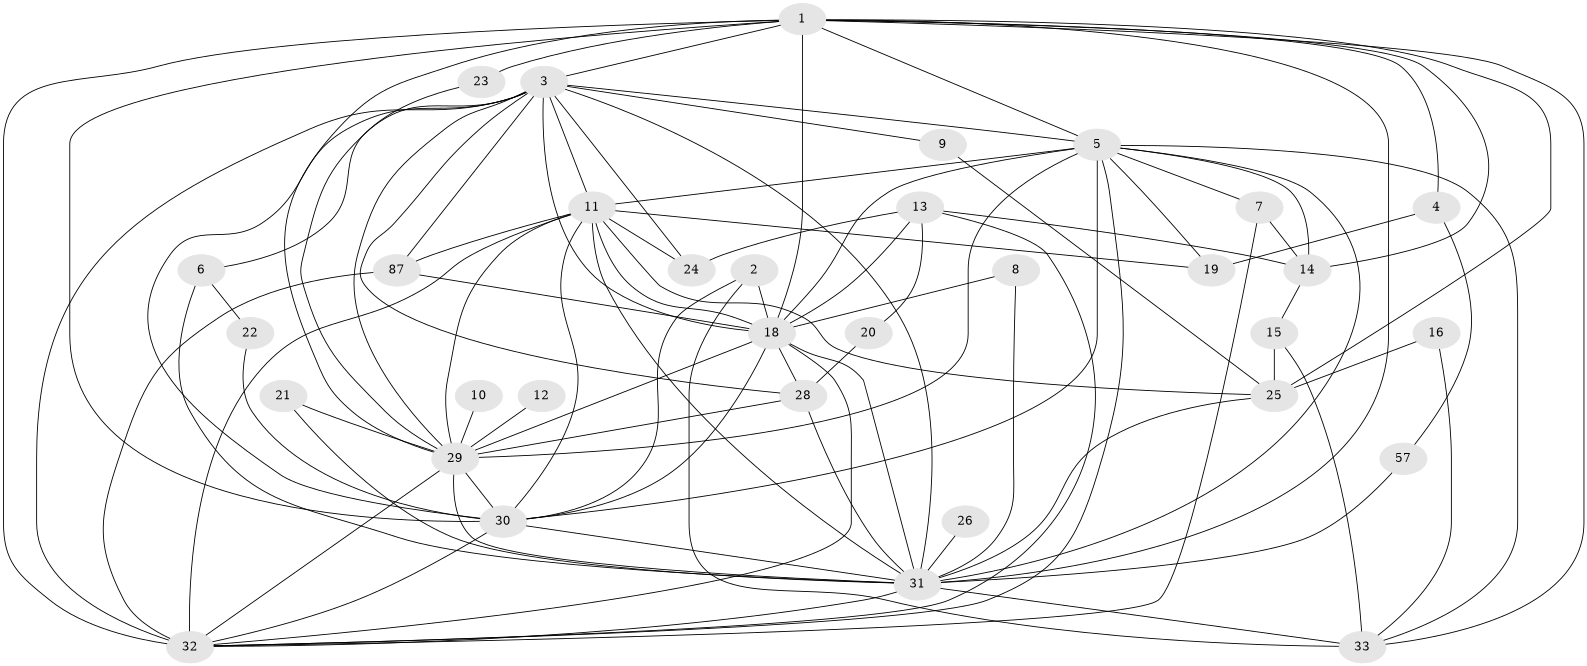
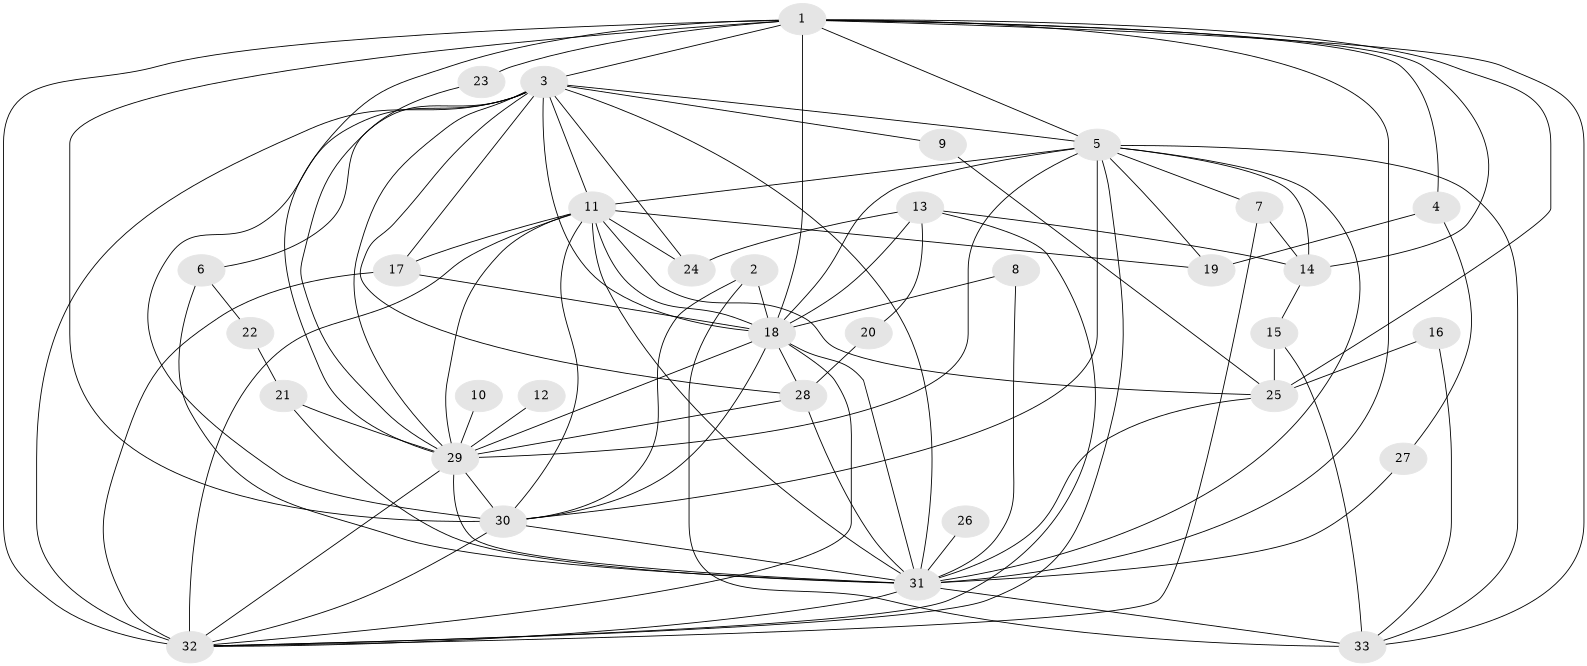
  graph {
    node [color=gray90 style=filled]
    edge [weight=1.0]
    1
    3
    4
    5
    14
    18
    23
    25
    29
    30
    31
    32
    33
    11
    6
    9
-   17 [label=87]
+   17
    24
    28
    19
-   27 [label=57]
+   27
    7
    15
    2
    22
    8
    10
    12
    13
    20
    16
    21
    26
    1 -- 3 [weight=2.0]
    1 -- 4
    1 -- 5 [weight=2.0]
    1 -- 14 [weight=2.0]
    1 -- 18 [weight=3.0]
    1 -- 23 [weight=2.0]
    1 -- 25 [weight=2.0]
    1 -- 29 [weight=3.0]
    1 -- 30 [weight=2.0]
    1 -- 31 [weight=3.0]
    1 -- 32 [weight=4.0]
    1 -- 33
    3 -- 5
    3 -- 18 [weight=2.0]
    3 -- 29
    3 -- 30
    3 -- 31
    3 -- 32
    3 -- 11
    3 -- 6
    3 -- 9
    3 -- 17
    3 -- 24
    3 -- 28 [weight=2.0]
    4 -- 19
    4 -- 27
    5 -- 14
    5 -- 18 [weight=2.0]
    5 -- 29
    5 -- 30 [weight=2.0]
    5 -- 31
    5 -- 32
    5 -- 33
    5 -- 11
    5 -- 19
    5 -- 7
    14 -- 15
    18 -- 29 [weight=2.0]
    18 -- 30
    18 -- 31 [weight=2.0]
    18 -- 32
    18 -- 28
    23 -- 29
    25 -- 31
    29 -- 30 [weight=2.0]
    29 -- 31
    29 -- 32
    30 -- 31 [weight=2.0]
    30 -- 32
    31 -- 32
    31 -- 33 [weight=2.0]
    11 -- 18
    11 -- 25
    11 -- 29
    11 -- 30
    11 -- 31
    11 -- 32
    11 -- 17
    11 -- 24
    11 -- 19
    6 -- 31
    6 -- 22
    9 -- 25
    17 -- 18
    17 -- 32
    28 -- 29
    28 -- 31
    27 -- 31
    7 -- 14
    7 -- 32
    15 -- 25
    15 -- 33
    2 -- 18
    2 -- 30
    2 -- 33
-   22 -- 30 [weight=2.0]
+   22 -- 21 [weight=2.0]
    8 -- 18
    8 -- 31
    10 -- 29
    12 -- 29
    13 -- 14
    13 -- 18
    13 -- 32
    13 -- 24
    13 -- 20
    20 -- 28
    16 -- 25
    16 -- 33
    21 -- 29
    21 -- 31
    26 -- 31
  }
